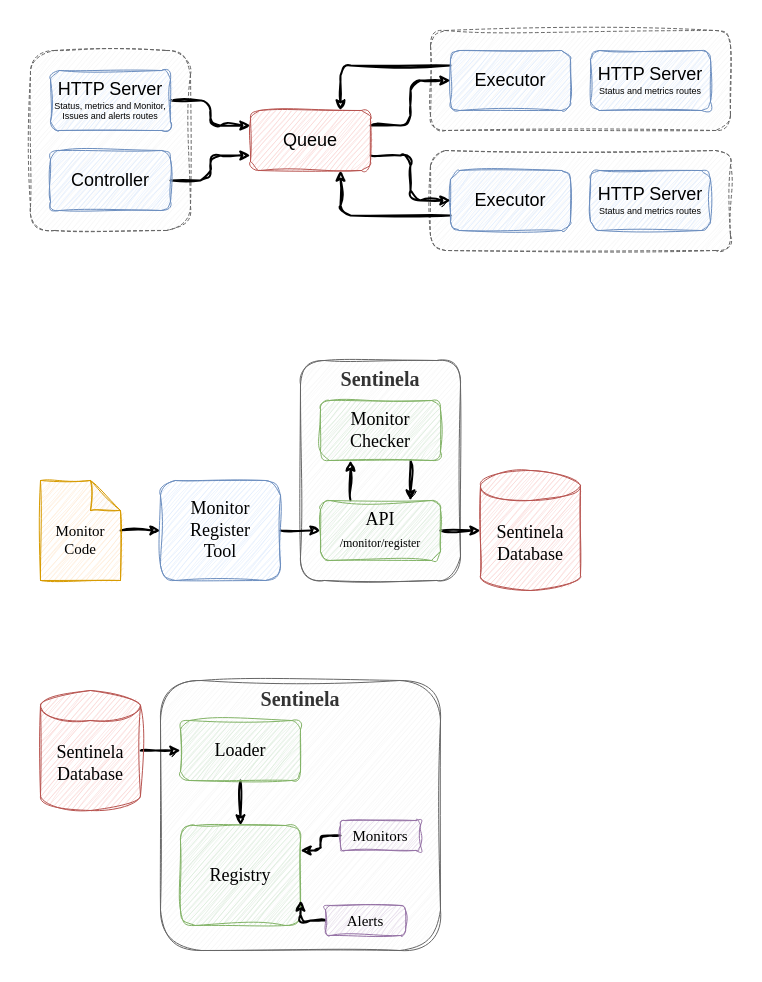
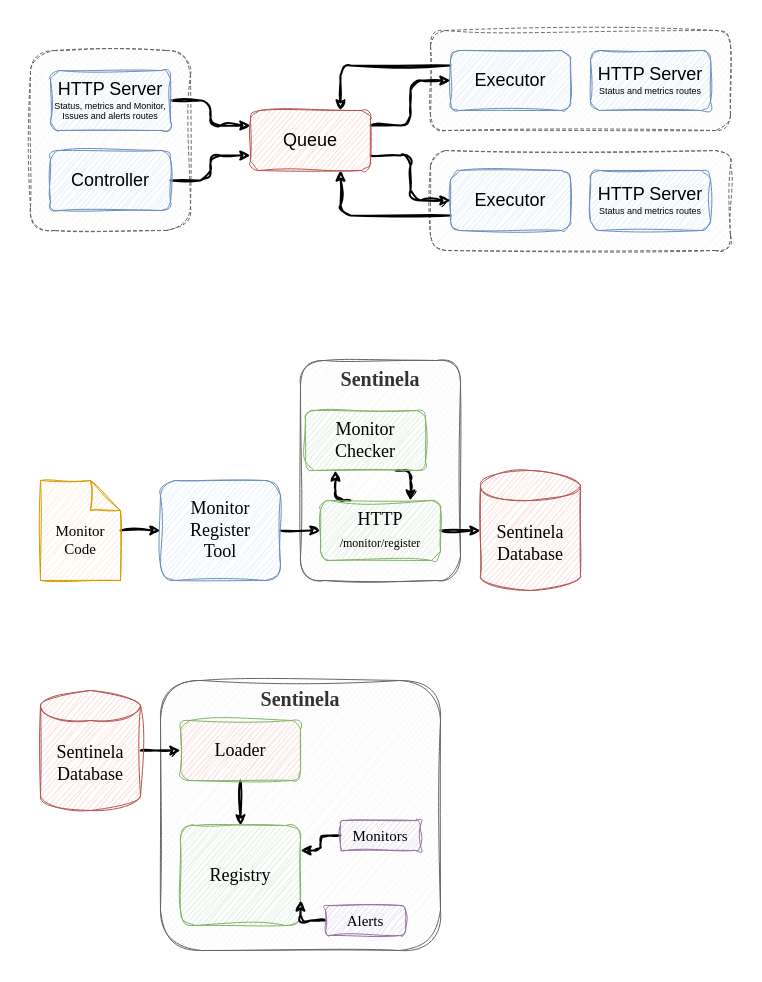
  <mxCell id="0" />
  <mxCell id="1" parent="0" />
  <mxCell id="2" value="" style="rounded=1;whiteSpace=wrap;html=1;dashed=1;strokeColor=none;sketch=1;curveFitting=1;jiggle=2;" parent="1" vertex="1"><mxGeometry x="30" y="670" width="420" height="290" as="geometry" /></mxCell>
  <mxCell id="3" value="" style="rounded=1;whiteSpace=wrap;html=1;dashed=1;strokeColor=none;sketch=1;curveFitting=1;jiggle=2;shadow=0;" parent="1" vertex="1"><mxGeometry x="30" y="350" width="560" height="250" as="geometry" /></mxCell>
  <mxCell id="4" value="Sentinela" style="rounded=1;whiteSpace=wrap;html=1;sketch=1;hachureGap=4;jiggle=2;curveFitting=1;fontFamily=Architects Daughter;fontSource=https%3A%2F%2Ffonts.googleapis.com%2Fcss%3Ffamily%3DArchitects%2BDaughter;fillColor=#f5f5f5;fontColor=#333333;strokeColor=#666666;verticalAlign=top;fontStyle=1;fontSize=20;" parent="1" vertex="1"><mxGeometry x="160" y="680" width="280" height="270" as="geometry" /></mxCell>
  <mxCell id="5" value="Sentinela" style="rounded=1;whiteSpace=wrap;html=1;sketch=1;hachureGap=4;jiggle=2;curveFitting=1;fontFamily=Architects Daughter;fontSource=https%3A%2F%2Ffonts.googleapis.com%2Fcss%3Ffamily%3DArchitects%2BDaughter;fillColor=#f5f5f5;fontColor=#333333;strokeColor=#666666;verticalAlign=top;fontStyle=1;fontSize=20;" parent="1" vertex="1"><mxGeometry x="300" y="360" width="160" height="220" as="geometry" /></mxCell>
  <mxCell id="6" value="" style="rounded=1;whiteSpace=wrap;html=1;dashed=1;strokeColor=none;sketch=1;curveFitting=1;jiggle=2;" parent="1" vertex="1"><mxGeometry x="20" y="20" width="720" height="240" as="geometry" /></mxCell>
  <mxCell id="7" value="" style="rounded=1;whiteSpace=wrap;html=1;fillColor=#f5f5f5;fontColor=#333333;strokeColor=#666666;dashed=1;sketch=1;curveFitting=1;jiggle=2;" parent="1" vertex="1"><mxGeometry x="30" y="50" width="160" height="180" as="geometry" /></mxCell>
  <mxCell id="8" style="edgeStyle=orthogonalEdgeStyle;rounded=1;orthogonalLoop=1;jettySize=auto;html=1;exitX=1;exitY=0.5;exitDx=0;exitDy=0;entryX=0;entryY=0.75;entryDx=0;entryDy=0;sketch=1;curveFitting=1;jiggle=2;curved=0;strokeWidth=2;" parent="1" source="9" target="20" edge="1"><mxGeometry relative="1" as="geometry" /></mxCell>
  <mxCell id="9" value="Controller" style="rounded=1;whiteSpace=wrap;html=1;fontSize=18;fillColor=#dae8fc;strokeColor=#6c8ebf;sketch=1;curveFitting=1;jiggle=2;" parent="1" vertex="1"><mxGeometry x="50" y="150" width="120" height="60" as="geometry" /></mxCell>
  <mxCell id="10" style="edgeStyle=orthogonalEdgeStyle;rounded=1;orthogonalLoop=1;jettySize=auto;html=1;exitX=1;exitY=0.5;exitDx=0;exitDy=0;entryX=0;entryY=0.25;entryDx=0;entryDy=0;sketch=1;curveFitting=1;jiggle=2;curved=0;strokeWidth=2;" parent="1" source="11" target="20" edge="1"><mxGeometry relative="1" as="geometry" /></mxCell>
  <mxCell id="11" value="HTTP Server&lt;div style=&quot;font-size: 9px;&quot;&gt;&lt;div&gt;Status, m&lt;span style=&quot;background-color: initial;&quot;&gt;etrics and M&lt;/span&gt;&lt;span style=&quot;background-color: initial;&quot;&gt;onitor, Issues and alerts routes&lt;/span&gt;&lt;/div&gt;&lt;/div&gt;" style="rounded=1;whiteSpace=wrap;html=1;fontSize=18;fillColor=#dae8fc;strokeColor=#6c8ebf;sketch=1;curveFitting=1;jiggle=2;" parent="1" vertex="1"><mxGeometry x="50" y="70" width="120" height="60" as="geometry" /></mxCell>
  <mxCell id="12" value="" style="rounded=1;whiteSpace=wrap;html=1;fillColor=#f5f5f5;fontColor=#333333;strokeColor=#666666;dashed=1;sketch=1;curveFitting=1;jiggle=2;" parent="1" vertex="1"><mxGeometry x="430" y="150" width="300" height="100" as="geometry" /></mxCell>
  <mxCell id="13" style="edgeStyle=orthogonalEdgeStyle;rounded=1;orthogonalLoop=1;jettySize=auto;html=1;exitX=0;exitY=0.75;exitDx=0;exitDy=0;entryX=0.75;entryY=1;entryDx=0;entryDy=0;sketch=1;curveFitting=1;jiggle=2;curved=0;strokeWidth=2;" parent="1" source="14" target="20" edge="1"><mxGeometry relative="1" as="geometry" /></mxCell>
  <mxCell id="14" value="Executor" style="rounded=1;whiteSpace=wrap;html=1;fontSize=18;fillColor=#dae8fc;strokeColor=#6c8ebf;sketch=1;curveFitting=1;jiggle=2;" parent="1" vertex="1"><mxGeometry x="450" y="170" width="120" height="60" as="geometry" /></mxCell>
  <mxCell id="15" value="" style="rounded=1;whiteSpace=wrap;html=1;fillColor=#f5f5f5;fontColor=#333333;strokeColor=#666666;dashed=1;sketch=1;curveFitting=1;jiggle=2;" parent="1" vertex="1"><mxGeometry x="430" y="30" width="300" height="100" as="geometry" /></mxCell>
  <mxCell id="16" style="edgeStyle=orthogonalEdgeStyle;rounded=1;orthogonalLoop=1;jettySize=auto;html=1;exitX=0;exitY=0.25;exitDx=0;exitDy=0;entryX=0.75;entryY=0;entryDx=0;entryDy=0;sketch=1;curveFitting=1;jiggle=2;curved=0;strokeWidth=2;" parent="1" source="17" target="20" edge="1"><mxGeometry relative="1" as="geometry" /></mxCell>
  <mxCell id="17" value="Executor" style="rounded=1;whiteSpace=wrap;html=1;fontSize=18;fillColor=#dae8fc;strokeColor=#6c8ebf;sketch=1;curveFitting=1;jiggle=2;" parent="1" vertex="1"><mxGeometry x="450" y="50" width="120" height="60" as="geometry" /></mxCell>
  <mxCell id="18" style="edgeStyle=orthogonalEdgeStyle;rounded=1;orthogonalLoop=1;jettySize=auto;html=1;exitX=1;exitY=0.25;exitDx=0;exitDy=0;sketch=1;curveFitting=1;jiggle=2;curved=0;strokeWidth=2;" parent="1" source="20" target="17" edge="1"><mxGeometry relative="1" as="geometry" /></mxCell>
  <mxCell id="19" style="edgeStyle=orthogonalEdgeStyle;rounded=1;orthogonalLoop=1;jettySize=auto;html=1;exitX=1;exitY=0.75;exitDx=0;exitDy=0;entryX=0;entryY=0.5;entryDx=0;entryDy=0;sketch=1;curveFitting=1;jiggle=2;curved=0;strokeWidth=2;" parent="1" source="20" target="14" edge="1"><mxGeometry relative="1" as="geometry" /></mxCell>
  <mxCell id="20" value="Queue" style="rounded=1;whiteSpace=wrap;html=1;fontSize=18;fillColor=#f8cecc;strokeColor=#b85450;sketch=1;curveFitting=1;jiggle=2;" parent="1" vertex="1"><mxGeometry x="250" y="110" width="120" height="60" as="geometry" /></mxCell>
  <mxCell id="21" value="HTTP Server&lt;div style=&quot;font-size: 9px;&quot;&gt;&lt;div&gt;Status and m&lt;span style=&quot;background-color: initial;&quot;&gt;etrics&lt;/span&gt;&lt;span style=&quot;background-color: initial;&quot;&gt;&amp;nbsp;routes&lt;/span&gt;&lt;/div&gt;&lt;/div&gt;" style="rounded=1;whiteSpace=wrap;html=1;fontSize=18;fillColor=#dae8fc;strokeColor=#6c8ebf;sketch=1;curveFitting=1;jiggle=2;" parent="1" vertex="1"><mxGeometry x="590" y="50" width="120" height="60" as="geometry" /></mxCell>
  <mxCell id="22" value="HTTP Server&lt;div style=&quot;font-size: 9px;&quot;&gt;&lt;div&gt;Status and m&lt;span style=&quot;background-color: initial;&quot;&gt;etrics&lt;/span&gt;&lt;span style=&quot;background-color: initial;&quot;&gt;&amp;nbsp;routes&lt;/span&gt;&lt;/div&gt;&lt;/div&gt;" style="rounded=1;whiteSpace=wrap;html=1;fontSize=18;fillColor=#dae8fc;strokeColor=#6c8ebf;sketch=1;curveFitting=1;jiggle=2;" parent="1" vertex="1"><mxGeometry x="590" y="170" width="120" height="60" as="geometry" /></mxCell>
  <mxCell id="23" style="edgeStyle=orthogonalEdgeStyle;rounded=1;sketch=1;hachureGap=4;jiggle=2;curveFitting=1;orthogonalLoop=1;jettySize=auto;html=1;entryX=0;entryY=0.5;entryDx=0;entryDy=0;fontFamily=Architects Daughter;fontSource=https%3A%2F%2Ffonts.googleapis.com%2Fcss%3Ffamily%3DArchitects%2BDaughter;curved=0;strokeWidth=2;" parent="1" source="24" target="26" edge="1"><mxGeometry relative="1" as="geometry" /></mxCell>
  <mxCell id="24" value="&lt;div style=&quot;font-size: 15px;&quot;&gt;&lt;span style=&quot;background-color: initial; font-size: 15px;&quot;&gt;&lt;br style=&quot;font-size: 15px;&quot;&gt;&lt;/span&gt;&lt;/div&gt;&lt;div style=&quot;font-size: 15px;&quot;&gt;&lt;span style=&quot;background-color: initial; font-size: 15px;&quot;&gt;Monitor&lt;/span&gt;&lt;/div&gt;&lt;div style=&quot;font-size: 15px;&quot;&gt;Code&lt;/div&gt;" style="shape=note;whiteSpace=wrap;html=1;backgroundOutline=1;darkOpacity=0.05;sketch=1;hachureGap=4;jiggle=2;curveFitting=1;fontFamily=Architects Daughter;fontSource=https%3A%2F%2Ffonts.googleapis.com%2Fcss%3Ffamily%3DArchitects%2BDaughter;fontSize=15;fillColor=#ffe6cc;strokeColor=#d79b00;" parent="1" vertex="1"><mxGeometry x="40" y="480" width="80" height="100" as="geometry" /></mxCell>
  <mxCell id="25" style="edgeStyle=orthogonalEdgeStyle;rounded=1;sketch=1;hachureGap=4;jiggle=2;curveFitting=1;orthogonalLoop=1;jettySize=auto;html=1;exitX=1;exitY=0.5;exitDx=0;exitDy=0;entryX=0;entryY=0.5;entryDx=0;entryDy=0;fontFamily=Architects Daughter;fontSource=https%3A%2F%2Ffonts.googleapis.com%2Fcss%3Ffamily%3DArchitects%2BDaughter;curved=0;strokeWidth=2;" parent="1" source="26" target="31" edge="1"><mxGeometry relative="1" as="geometry" /></mxCell>
  <mxCell id="26" value="&lt;div style=&quot;font-size: 18px;&quot;&gt;Monitor&lt;/div&gt;Register&lt;div style=&quot;font-size: 18px;&quot;&gt;Tool&lt;/div&gt;" style="rounded=1;whiteSpace=wrap;html=1;sketch=1;hachureGap=4;jiggle=2;curveFitting=1;fontFamily=Architects Daughter;fontSource=https%3A%2F%2Ffonts.googleapis.com%2Fcss%3Ffamily%3DArchitects%2BDaughter;fontSize=18;fillColor=#dae8fc;strokeColor=#6c8ebf;" parent="1" vertex="1"><mxGeometry x="160" y="480" width="120" height="100" as="geometry" /></mxCell>
  <mxCell id="27" style="edgeStyle=orthogonalEdgeStyle;rounded=1;sketch=1;hachureGap=4;jiggle=2;curveFitting=1;orthogonalLoop=1;jettySize=auto;html=1;exitX=0.75;exitY=1;exitDx=0;exitDy=0;entryX=0.75;entryY=0;entryDx=0;entryDy=0;fontFamily=Architects Daughter;fontSource=https%3A%2F%2Ffonts.googleapis.com%2Fcss%3Ffamily%3DArchitects%2BDaughter;curved=0;strokeWidth=2;" parent="1" source="28" target="31" edge="1"><mxGeometry relative="1" as="geometry" /></mxCell>
- <mxCell id="28" value="&lt;div style=&quot;font-size: 18px;&quot;&gt;Monitor&lt;/div&gt;&lt;div style=&quot;font-size: 18px;&quot;&gt;Checker&lt;/div&gt;" style="rounded=1;whiteSpace=wrap;html=1;sketch=1;hachureGap=4;jiggle=2;curveFitting=1;fontFamily=Architects Daughter;fontSource=https%3A%2F%2Ffonts.googleapis.com%2Fcss%3Ffamily%3DArchitects%2BDaughter;fontSize=18;fillColor=#d5e8d4;strokeColor=#82b366;" parent="1" vertex="1"><mxGeometry x="320" y="400" width="120" height="60" as="geometry" /></mxCell>
+ <mxCell id="28" value="&lt;div style=&quot;font-size: 18px;&quot;&gt;Monitor&lt;/div&gt;&lt;div style=&quot;font-size: 18px;&quot;&gt;Checker&lt;/div&gt;" style="rounded=1;whiteSpace=wrap;html=1;sketch=1;hachureGap=4;jiggle=2;curveFitting=1;fontFamily=Architects Daughter;fontSource=https%3A%2F%2Ffonts.googleapis.com%2Fcss%3Ffamily%3DArchitects%2BDaughter;fontSize=18;fillColor=#d5e8d4;strokeColor=#82b366;" parent="1" vertex="1"><mxGeometry x="305" y="410" width="120" height="60" as="geometry" /></mxCell>
  <mxCell id="29" style="edgeStyle=orthogonalEdgeStyle;rounded=1;sketch=1;hachureGap=4;jiggle=2;curveFitting=1;orthogonalLoop=1;jettySize=auto;html=1;exitX=1;exitY=0.5;exitDx=0;exitDy=0;fontFamily=Architects Daughter;fontSource=https%3A%2F%2Ffonts.googleapis.com%2Fcss%3Ffamily%3DArchitects%2BDaughter;curved=0;strokeWidth=2;" parent="1" source="31" target="32" edge="1"><mxGeometry relative="1" as="geometry" /></mxCell>
  <mxCell id="30" style="edgeStyle=orthogonalEdgeStyle;rounded=1;sketch=1;hachureGap=4;jiggle=2;curveFitting=1;orthogonalLoop=1;jettySize=auto;html=1;exitX=0.25;exitY=0;exitDx=0;exitDy=0;entryX=0.25;entryY=1;entryDx=0;entryDy=0;fontFamily=Architects Daughter;fontSource=https%3A%2F%2Ffonts.googleapis.com%2Fcss%3Ffamily%3DArchitects%2BDaughter;curved=0;strokeWidth=2;" parent="1" source="31" target="28" edge="1"><mxGeometry relative="1" as="geometry" /></mxCell>
- <mxCell id="31" value="&lt;div style=&quot;font-size: 18px;&quot;&gt;&lt;span style=&quot;background-color: initial;&quot;&gt;API&lt;/span&gt;&lt;/div&gt;&lt;div style=&quot;&quot;&gt;&lt;font style=&quot;font-size: 12px;&quot;&gt;/monitor/register&lt;/font&gt;&lt;/div&gt;" style="rounded=1;whiteSpace=wrap;html=1;sketch=1;hachureGap=4;jiggle=2;curveFitting=1;fontFamily=Architects Daughter;fontSource=https%3A%2F%2Ffonts.googleapis.com%2Fcss%3Ffamily%3DArchitects%2BDaughter;fontSize=18;fillColor=#d5e8d4;strokeColor=#82b366;" parent="1" vertex="1"><mxGeometry x="320" y="500" width="120" height="60" as="geometry" /></mxCell>
+ <mxCell id="31" value="&lt;div style=&quot;font-size: 18px;&quot;&gt;&lt;span style=&quot;background-color: initial;&quot;&gt;HTTP&lt;/span&gt;&lt;/div&gt;&lt;div style=&quot;&quot;&gt;&lt;font style=&quot;font-size: 12px;&quot;&gt;/monitor/register&lt;/font&gt;&lt;/div&gt;" style="rounded=1;whiteSpace=wrap;html=1;sketch=1;hachureGap=4;jiggle=2;curveFitting=1;fontFamily=Architects Daughter;fontSource=https%3A%2F%2Ffonts.googleapis.com%2Fcss%3Ffamily%3DArchitects%2BDaughter;fontSize=18;fillColor=#d5e8d4;strokeColor=#82b366;" parent="1" vertex="1"><mxGeometry x="320" y="500" width="120" height="60" as="geometry" /></mxCell>
  <mxCell id="32" value="Sentinela&lt;div style=&quot;font-size: 18px;&quot;&gt;Database&lt;/div&gt;" style="shape=cylinder3;whiteSpace=wrap;html=1;boundedLbl=1;backgroundOutline=1;size=15;sketch=1;hachureGap=4;jiggle=2;curveFitting=1;fontFamily=Architects Daughter;fontSource=https%3A%2F%2Ffonts.googleapis.com%2Fcss%3Ffamily%3DArchitects%2BDaughter;fontSize=18;fillColor=#f8cecc;strokeColor=#b85450;" parent="1" vertex="1"><mxGeometry x="480" y="470" width="100" height="120" as="geometry" /></mxCell>
  <mxCell id="33" style="edgeStyle=orthogonalEdgeStyle;rounded=0;sketch=1;hachureGap=4;jiggle=2;curveFitting=1;orthogonalLoop=1;jettySize=auto;html=1;exitX=0.5;exitY=1;exitDx=0;exitDy=0;entryX=0.5;entryY=0;entryDx=0;entryDy=0;fontFamily=Architects Daughter;fontSource=https%3A%2F%2Ffonts.googleapis.com%2Fcss%3Ffamily%3DArchitects%2BDaughter;strokeWidth=2;" parent="1" source="34" target="35" edge="1"><mxGeometry relative="1" as="geometry" /></mxCell>
- <mxCell id="34" value="&lt;div style=&quot;font-size: 18px;&quot;&gt;Loader&lt;/div&gt;" style="rounded=1;whiteSpace=wrap;html=1;sketch=1;hachureGap=4;jiggle=2;curveFitting=1;fontFamily=Architects Daughter;fontSource=https%3A%2F%2Ffonts.googleapis.com%2Fcss%3Ffamily%3DArchitects%2BDaughter;fontSize=18;fillColor=#d5e8d4;strokeColor=#82b366;" parent="1" vertex="1"><mxGeometry x="180" y="720" width="120" height="60" as="geometry" /></mxCell>
+ <mxCell id="34" value="&lt;div style=&quot;font-size: 18px;&quot;&gt;Loader&lt;/div&gt;" style="rounded=1;whiteSpace=wrap;html=1;sketch=1;hachureGap=4;jiggle=2;curveFitting=1;fontFamily=Architects Daughter;fontSource=https%3A%2F%2Ffonts.googleapis.com%2Fcss%3Ffamily%3DArchitects%2BDaughter;fontSize=18;fillColor=#f8cecc;strokeColor=#82b366;" parent="1" vertex="1"><mxGeometry x="180" y="720" width="120" height="60" as="geometry" /></mxCell>
  <mxCell id="35" value="&lt;div style=&quot;font-size: 18px;&quot;&gt;Registry&lt;/div&gt;" style="rounded=1;whiteSpace=wrap;html=1;sketch=1;hachureGap=4;jiggle=2;curveFitting=1;fontFamily=Architects Daughter;fontSource=https%3A%2F%2Ffonts.googleapis.com%2Fcss%3Ffamily%3DArchitects%2BDaughter;fontSize=18;fillColor=#d5e8d4;strokeColor=#82b366;" parent="1" vertex="1"><mxGeometry x="180" y="825" width="120" height="100" as="geometry" /></mxCell>
  <mxCell id="36" style="edgeStyle=orthogonalEdgeStyle;rounded=1;sketch=1;hachureGap=4;jiggle=2;curveFitting=1;orthogonalLoop=1;jettySize=auto;html=1;exitX=0;exitY=0.5;exitDx=0;exitDy=0;entryX=1;entryY=0.25;entryDx=0;entryDy=0;fontFamily=Architects Daughter;fontSource=https%3A%2F%2Ffonts.googleapis.com%2Fcss%3Ffamily%3DArchitects%2BDaughter;curved=0;strokeWidth=2;" parent="1" source="37" target="35" edge="1"><mxGeometry relative="1" as="geometry" /></mxCell>
  <mxCell id="37" value="Monitors" style="rounded=1;whiteSpace=wrap;html=1;sketch=1;hachureGap=4;jiggle=2;curveFitting=1;fontFamily=Architects Daughter;fontSource=https%3A%2F%2Ffonts.googleapis.com%2Fcss%3Ffamily%3DArchitects%2BDaughter;fontSize=15;fillColor=#e1d5e7;strokeColor=#9673a6;" parent="1" vertex="1"><mxGeometry x="340" y="820" width="80" height="30" as="geometry" /></mxCell>
  <mxCell id="38" style="edgeStyle=orthogonalEdgeStyle;rounded=1;sketch=1;hachureGap=4;jiggle=2;curveFitting=1;orthogonalLoop=1;jettySize=auto;html=1;exitX=0;exitY=0.5;exitDx=0;exitDy=0;entryX=1;entryY=0.75;entryDx=0;entryDy=0;fontFamily=Architects Daughter;fontSource=https%3A%2F%2Ffonts.googleapis.com%2Fcss%3Ffamily%3DArchitects%2BDaughter;curved=0;strokeWidth=2;" parent="1" source="39" target="35" edge="1"><mxGeometry relative="1" as="geometry" /></mxCell>
  <mxCell id="39" value="Alerts" style="rounded=1;whiteSpace=wrap;html=1;sketch=1;hachureGap=4;jiggle=2;curveFitting=1;fontFamily=Architects Daughter;fontSource=https%3A%2F%2Ffonts.googleapis.com%2Fcss%3Ffamily%3DArchitects%2BDaughter;fontSize=15;fillColor=#e1d5e7;strokeColor=#9673a6;" parent="1" vertex="1"><mxGeometry x="325" y="905" width="80" height="30" as="geometry" /></mxCell>
  <mxCell id="40" style="edgeStyle=orthogonalEdgeStyle;rounded=1;sketch=1;hachureGap=4;jiggle=2;curveFitting=1;orthogonalLoop=1;jettySize=auto;html=1;exitX=1;exitY=0.5;exitDx=0;exitDy=0;exitPerimeter=0;fontFamily=Architects Daughter;fontSource=https%3A%2F%2Ffonts.googleapis.com%2Fcss%3Ffamily%3DArchitects%2BDaughter;strokeWidth=2;curved=0;" parent="1" source="41" target="34" edge="1"><mxGeometry relative="1" as="geometry" /></mxCell>
  <mxCell id="41" value="Sentinela&lt;div style=&quot;font-size: 18px;&quot;&gt;Database&lt;/div&gt;" style="shape=cylinder3;whiteSpace=wrap;html=1;boundedLbl=1;backgroundOutline=1;size=15;sketch=1;hachureGap=4;jiggle=2;curveFitting=1;fontFamily=Architects Daughter;fontSource=https%3A%2F%2Ffonts.googleapis.com%2Fcss%3Ffamily%3DArchitects%2BDaughter;fontSize=18;fillColor=#f8cecc;strokeColor=#b85450;" parent="1" vertex="1"><mxGeometry x="40" y="690" width="100" height="120" as="geometry" /></mxCell>
